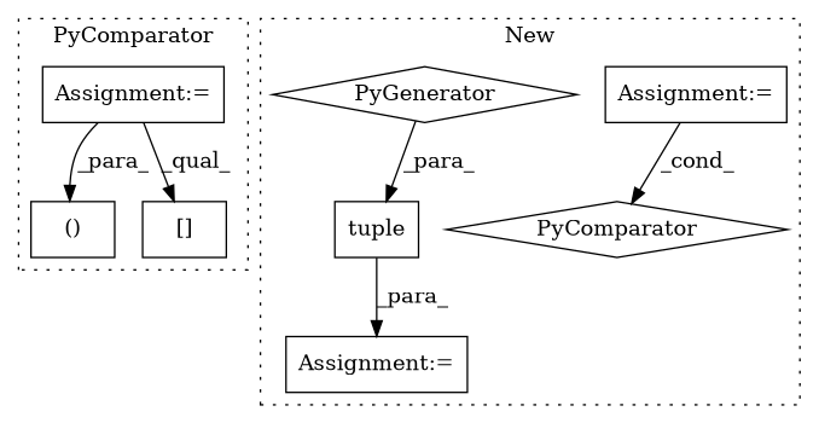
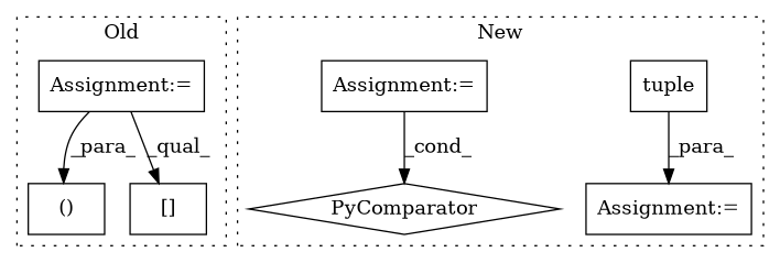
  digraph {
    node [a=7 l=69 s=12405 shape=box]
    n1 [a=106 l=53 label="()" s=7381]
    n2 [l=6 label="Assignment:=" s=7116]
    n3 [a=2 l="12,1" label="[]" s="7502,7515"]
    n4 [a=32 l="15,-3" label=tuple s="12303,12480"]
    n5 [label="Assignment:="]
    n6 [l=1 label="Assignment:=" s=12302]
    n7 [a=113 label=PyComparator shape=diamond]
-   n8 [a=107 l=162 label=PyGenerator s=12318 shape=diamond]
    subgraph cluster_1 {
-     label=PyComparator
+     label=Old
      style=dotted
      n1
      n2
      n3
    }
    subgraph cluster_2 {
      label=New
      style=dotted
      n4
      n5
      n6
      n7
-     n8
    }
    n2 -> n1 [label=_para_]
    n2 -> n3 [label=_qual_]
    n4 -> n6 [label=_para_]
    n5 -> n7 [label=_cond_]
-   n8 -> n4 [label=_para_]
  }
